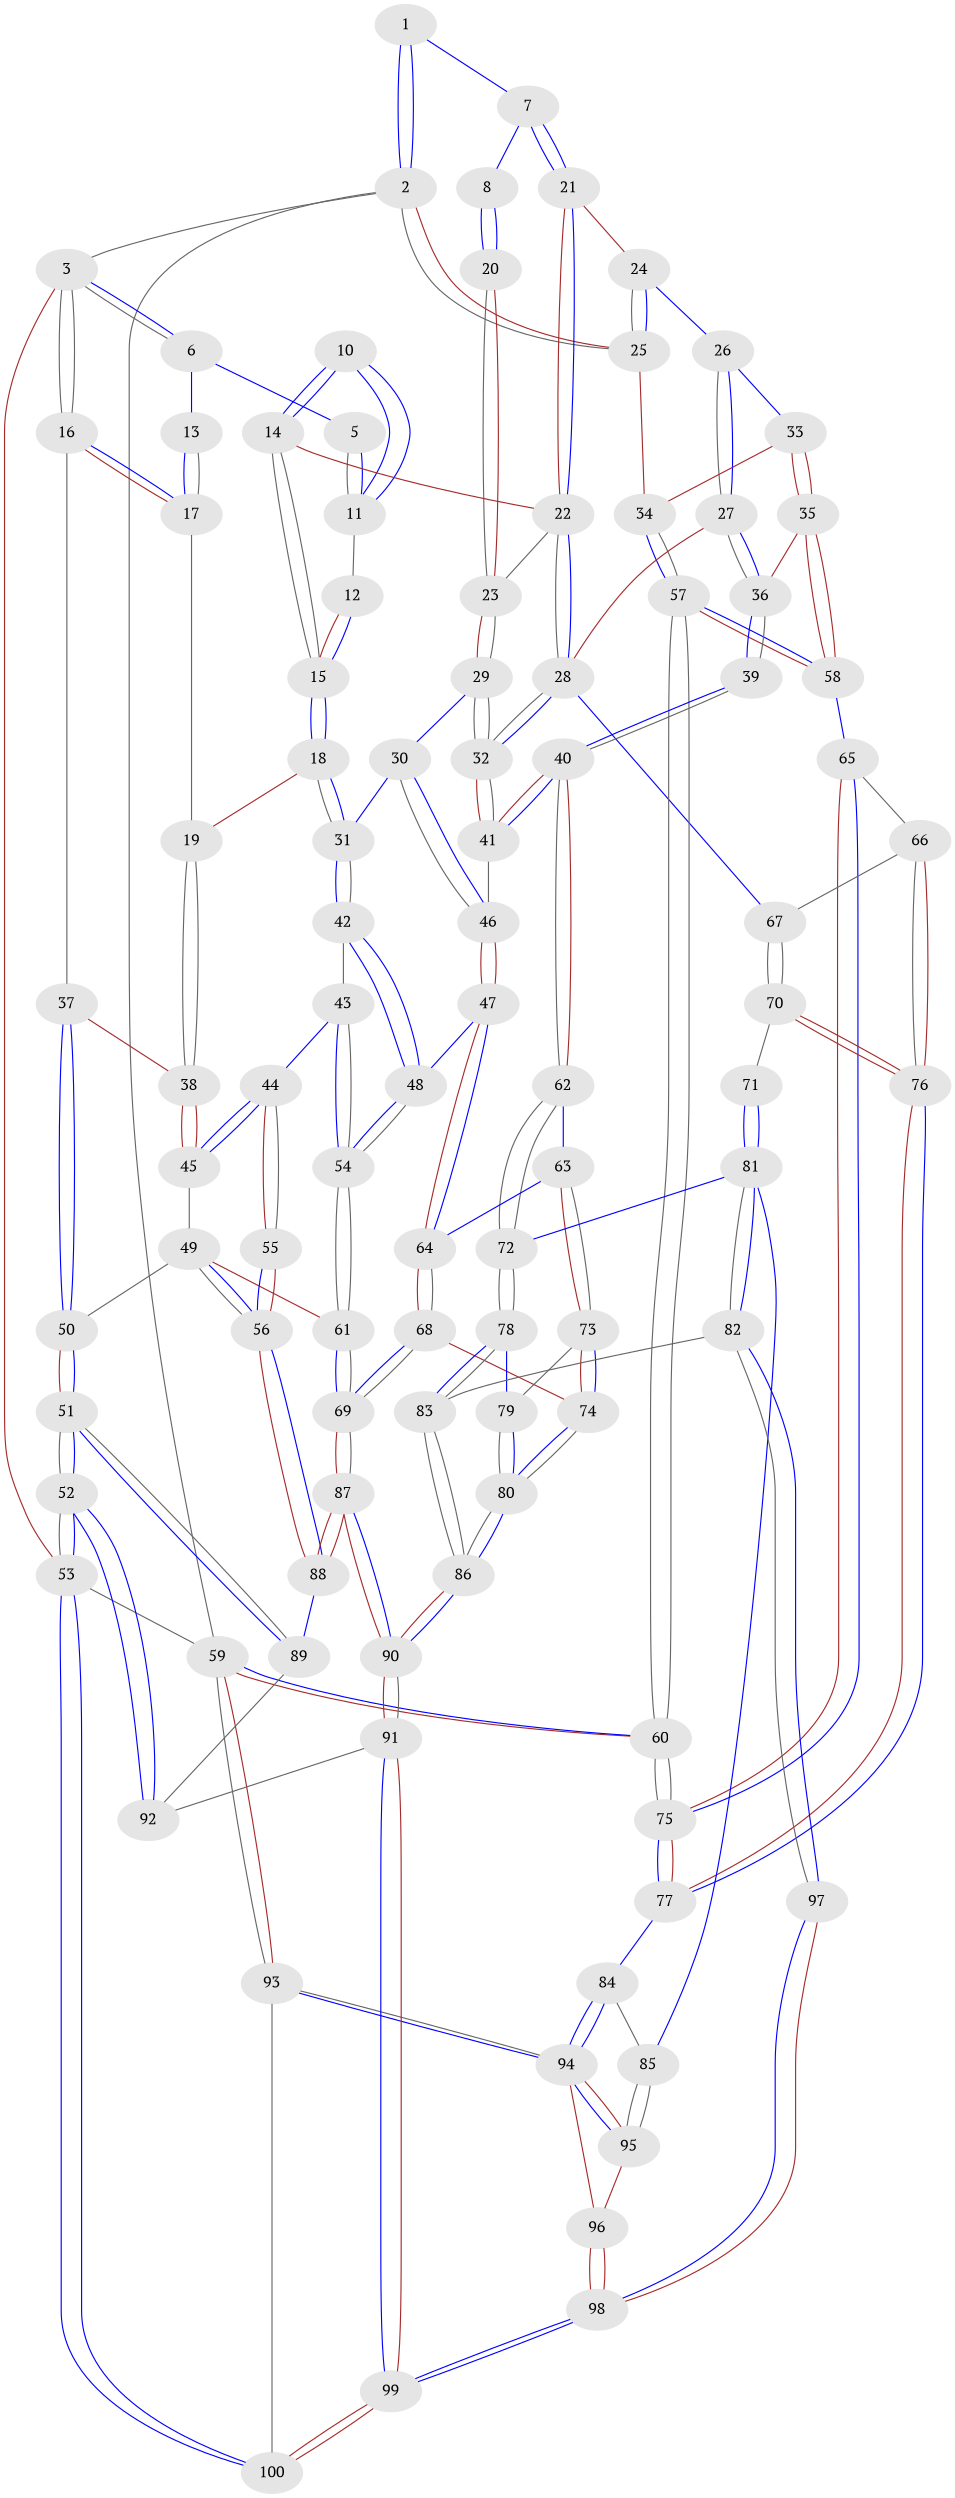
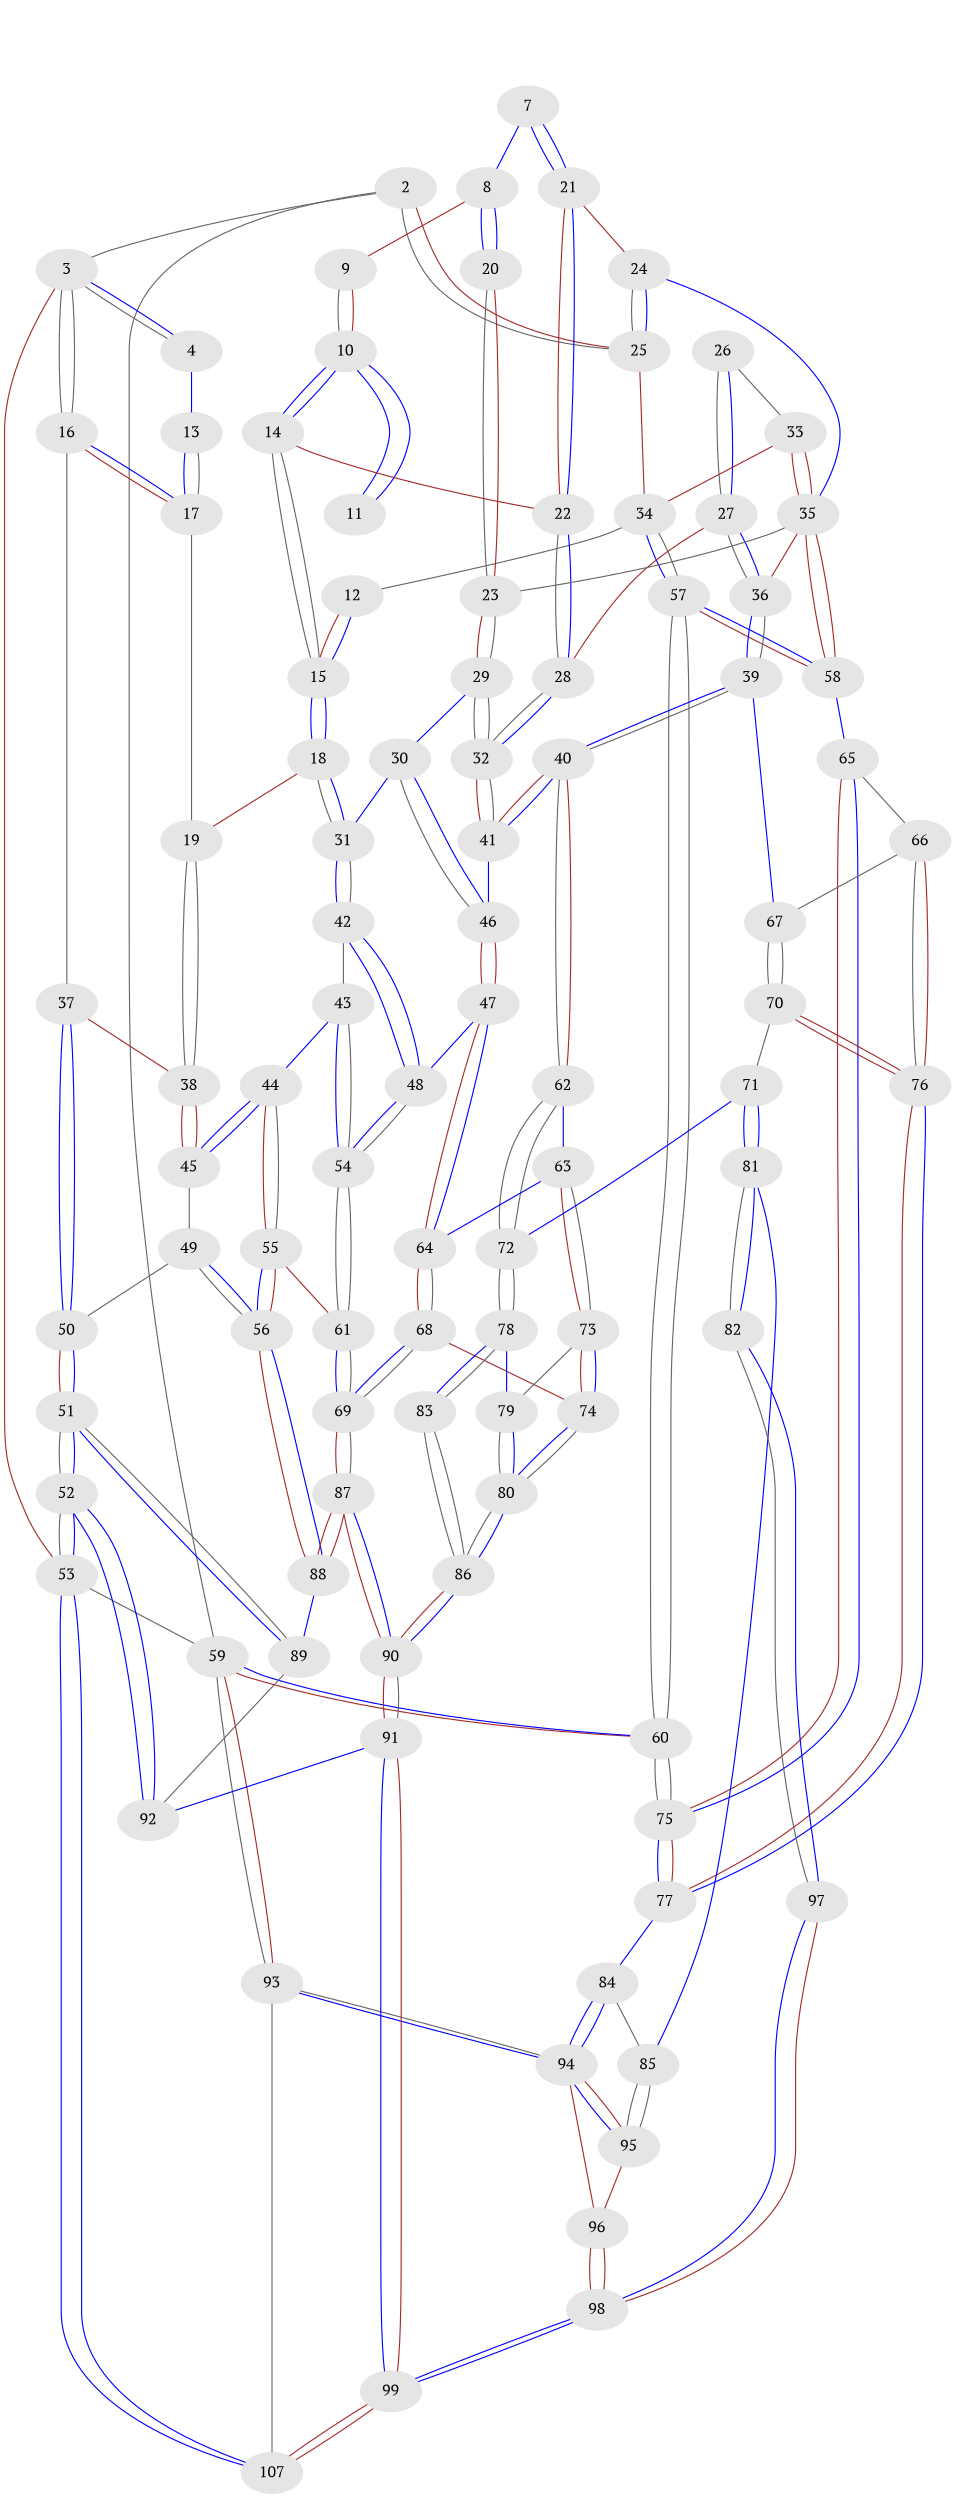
  graph {
    fontname="PT Serif"
    node [color=gray90 fontname="PT Serif" style=filled]
    edge [color=blue fontname="PT Serif"]
-   1
    2
    7
    3
    25
    59
    8
    21
-   4 [label=6]
+   4
    16
    53
    34
    60
    93
-   5
    13
    17
    37
-   100
+   100 [label=107]
    11
    12
+   9
    10
    20
    22
    24
    23
    14
    15
    18
    19
    31
    38
    50
    42
    45
    29
    28
    26
    32
    30
    27
    33
    57
    36
    35
    39
    41
    46
    47
    43
    48
    58
    65
    40
    67
    51
    49
    62
    70
    63
    72
    44
    54
    55
    61
    56
    64
    68
    88
    52
    89
    92
    69
    75
    66
    94
    77
    87
    73
    78
    74
    79
    76
    71
    80
    90
    81
    82
    85
    83
    86
    84
    97
    95
    98
    96
    91
    99
-   1 -- 2
-   1 -- 2
-   1 -- 7
    2 -- 3 [color=gray40]
    2 -- 25 [color=gray40]
    2 -- 25 [color=brown]
    2 -- 59 [color=gray40]
    7 -- 8
    7 -- 21
    7 -- 21
    3 -- 4 [color=gray40]
    3 -- 4
    3 -- 16 [color=gray40]
    3 -- 16 [color=gray40]
    3 -- 53 [color=brown]
    25 -- 34 [color=brown]
    59 -- 60 [color=brown]
    59 -- 60
    59 -- 93 [color=gray40]
    59 -- 93 [color=brown]
+   8 -- 9 [color=brown]
    8 -- 20
    8 -- 20
    21 -- 22 [color=brown]
    21 -- 22
    21 -- 24 [color=brown]
-   4 -- 5
    4 -- 13
    16 -- 17 [color=brown]
    16 -- 17
    16 -- 37 [color=gray40]
    53 -- 59 [color=gray40]
    53 -- 100
    53 -- 100
    34 -- 57
    34 -- 57 [color=gray40]
    60 -- 75 [color=gray40]
    60 -- 75 [color=gray40]
    93 -- 100 [color=gray40]
    93 -- 94
    93 -- 94 [color=gray40]
-   5 -- 11 [color=gray40]
-   5 -- 11
    13 -- 17
    13 -- 17 [color=gray40]
    17 -- 19 [color=gray40]
    37 -- 38 [color=brown]
    37 -- 50
    37 -- 50
-   11 -- 12 [color=gray40]
+   34 -- 12 [color=gray40]
    12 -- 15 [color=brown]
    12 -- 15
+   9 -- 10 [color=gray40]
+   9 -- 10 [color=brown]
    10 -- 11
    10 -- 11
    10 -- 14
    10 -- 14
    20 -- 23 [color=gray40]
    20 -- 23 [color=brown]
-   22 -- 23 [color=gray40]
+   35 -- 23 [color=gray40]
    22 -- 28 [color=gray40]
    22 -- 28
    24 -- 25 [color=gray40]
    24 -- 25
-   24 -- 26
+   24 -- 35
    23 -- 29 [color=brown]
    23 -- 29 [color=gray40]
    14 -- 22 [color=brown]
    14 -- 15 [color=gray40]
    14 -- 15 [color=gray40]
    15 -- 18
    15 -- 18
    18 -- 19 [color=brown]
    18 -- 31 [color=gray40]
    18 -- 31
    19 -- 38 [color=gray40]
    19 -- 38 [color=gray40]
    31 -- 42
    31 -- 42 [color=gray40]
    38 -- 45 [color=brown]
    38 -- 45 [color=brown]
    50 -- 51 [color=brown]
    50 -- 51
    42 -- 43 [color=gray40]
    42 -- 48
    42 -- 48
    45 -- 49 [color=gray40]
    29 -- 32 [color=gray40]
    29 -- 32 [color=gray40]
    29 -- 30
    28 -- 32 [color=gray40]
    28 -- 32
    26 -- 27 [color=gray40]
    26 -- 27
-   26 -- 33
+   26 -- 33 [color=gray40]
    32 -- 41 [color=brown]
    32 -- 41 [color=gray40]
    30 -- 31
    30 -- 46 [color=gray40]
    30 -- 46
    27 -- 28 [color=brown]
    27 -- 36 [color=gray40]
    27 -- 36
    33 -- 34 [color=brown]
    33 -- 35 [color=brown]
    33 -- 35 [color=brown]
    57 -- 60 [color=gray40]
    57 -- 60 [color=gray40]
    57 -- 58 [color=brown]
    57 -- 58
    36 -- 39
    36 -- 39 [color=gray40]
    35 -- 36 [color=brown]
    35 -- 58 [color=brown]
    35 -- 58 [color=brown]
    39 -- 40
    39 -- 40 [color=gray40]
-   28 -- 67
-   41 -- 46 [color=gray40]
+   39 -- 67
+   41 -- 46
    46 -- 47 [color=brown]
    46 -- 47 [color=brown]
    47 -- 48
    47 -- 64 [color=brown]
    47 -- 64
    43 -- 44
    43 -- 54
    43 -- 54 [color=gray40]
    48 -- 54
    48 -- 54 [color=gray40]
    58 -- 65
    65 -- 75 [color=brown]
    65 -- 75
    65 -- 66 [color=gray40]
    40 -- 41 [color=brown]
    40 -- 41
    40 -- 62 [color=gray40]
    40 -- 62 [color=brown]
    67 -- 70 [color=gray40]
    67 -- 70 [color=gray40]
    51 -- 52 [color=gray40]
    51 -- 52
    51 -- 89
    51 -- 89 [color=gray40]
    49 -- 50 [color=gray40]
    49 -- 56 [color=gray40]
    49 -- 56
    62 -- 63
    62 -- 72 [color=gray40]
    62 -- 72 [color=gray40]
    70 -- 76 [color=brown]
    70 -- 76 [color=brown]
    70 -- 71 [color=gray40]
    63 -- 64
    63 -- 73 [color=brown]
    63 -- 73 [color=gray40]
    72 -- 78 [color=gray40]
    72 -- 78 [color=gray40]
    44 -- 45
    44 -- 45
    44 -- 55 [color=brown]
    44 -- 55 [color=gray40]
    54 -- 61 [color=gray40]
    54 -- 61 [color=gray40]
-   49 -- 61 [color=brown]
+   55 -- 61 [color=brown]
    55 -- 56
    55 -- 56 [color=brown]
    61 -- 69
    61 -- 69 [color=gray40]
    56 -- 88 [color=brown]
    56 -- 88
    64 -- 68 [color=brown]
    64 -- 68 [color=gray40]
    68 -- 69
    68 -- 69 [color=gray40]
    68 -- 74 [color=brown]
    88 -- 89
    52 -- 53 [color=gray40]
    52 -- 53
    52 -- 92
    52 -- 92
    89 -- 92 [color=gray40]
    69 -- 87 [color=brown]
    69 -- 87 [color=gray40]
    75 -- 77
    75 -- 77 [color=brown]
    66 -- 67 [color=gray40]
    66 -- 76 [color=gray40]
    66 -- 76 [color=brown]
    94 -- 95
    94 -- 95 [color=brown]
    77 -- 84
    87 -- 88 [color=brown]
    87 -- 88 [color=brown]
    87 -- 90 [color=brown]
    87 -- 90
    73 -- 74 [color=brown]
    73 -- 74
    73 -- 79 [color=gray40]
    78 -- 79
    78 -- 83
    78 -- 83 [color=gray40]
    74 -- 80
    74 -- 80 [color=gray40]
    79 -- 80 [color=gray40]
    79 -- 80
    76 -- 77 [color=brown]
    76 -- 77
-   81 -- 72
+   71 -- 72
    71 -- 81
    71 -- 81
    80 -- 86 [color=gray40]
    80 -- 86
    90 -- 91 [color=brown]
    90 -- 91 [color=gray40]
    81 -- 82 [color=gray40]
    81 -- 82
    81 -- 85
-   82 -- 83 [color=gray40]
    82 -- 97 [color=gray40]
    82 -- 97
    85 -- 95 [color=gray40]
    85 -- 95 [color=gray40]
    83 -- 86 [color=gray40]
    83 -- 86 [color=gray40]
    86 -- 90 [color=brown]
    86 -- 90
    84 -- 94
    84 -- 94
    84 -- 85 [color=gray40]
    97 -- 98
    97 -- 98 [color=brown]
    95 -- 96 [color=brown]
    98 -- 99
    98 -- 99
    96 -- 94 [color=brown]
    96 -- 98 [color=brown]
    96 -- 98 [color=brown]
-   91 -- 92 [color=gray40]
+   91 -- 92
    91 -- 99
    91 -- 99 [color=brown]
    99 -- 100 [color=brown]
    99 -- 100 [color=brown]
  }
